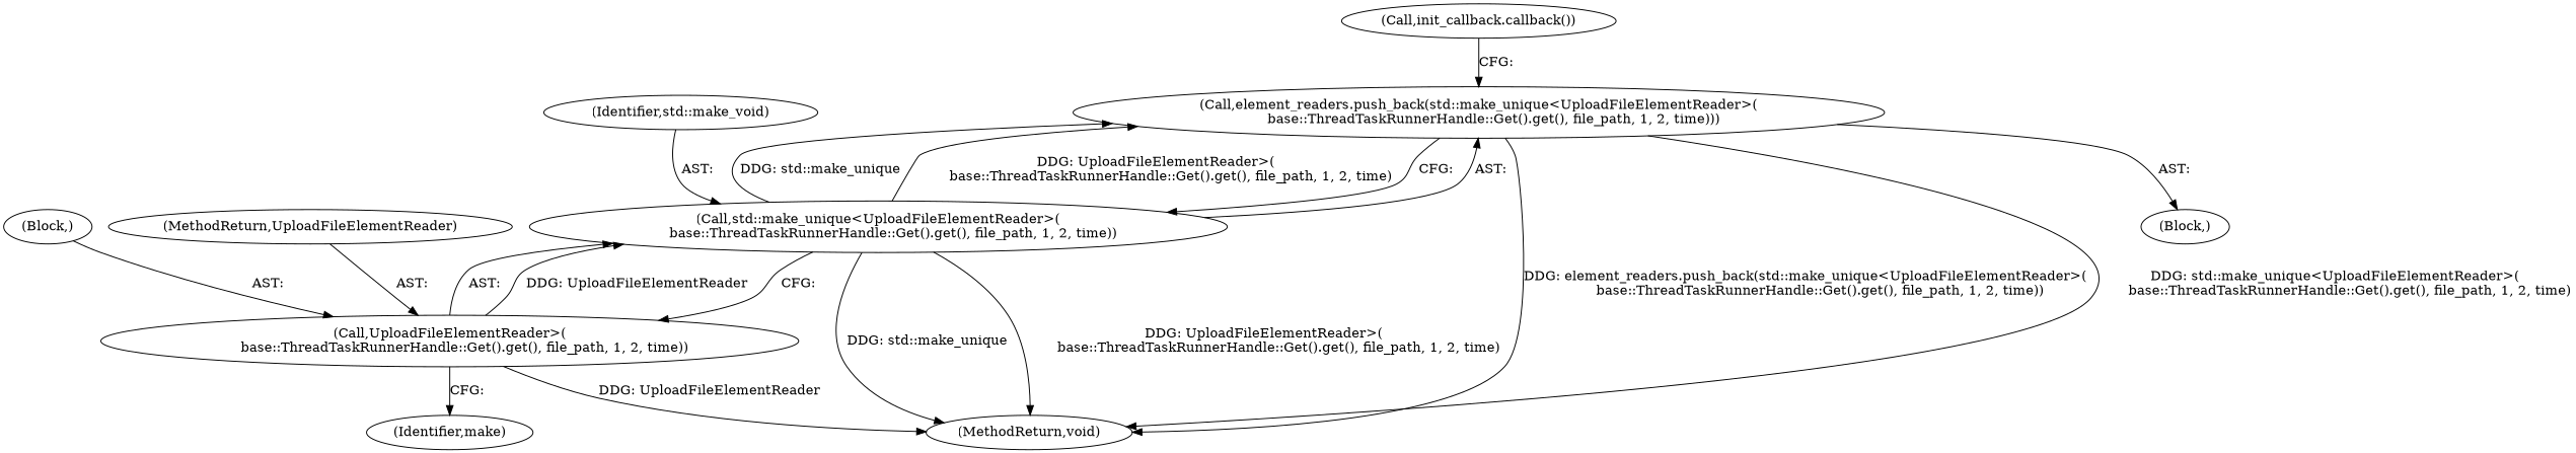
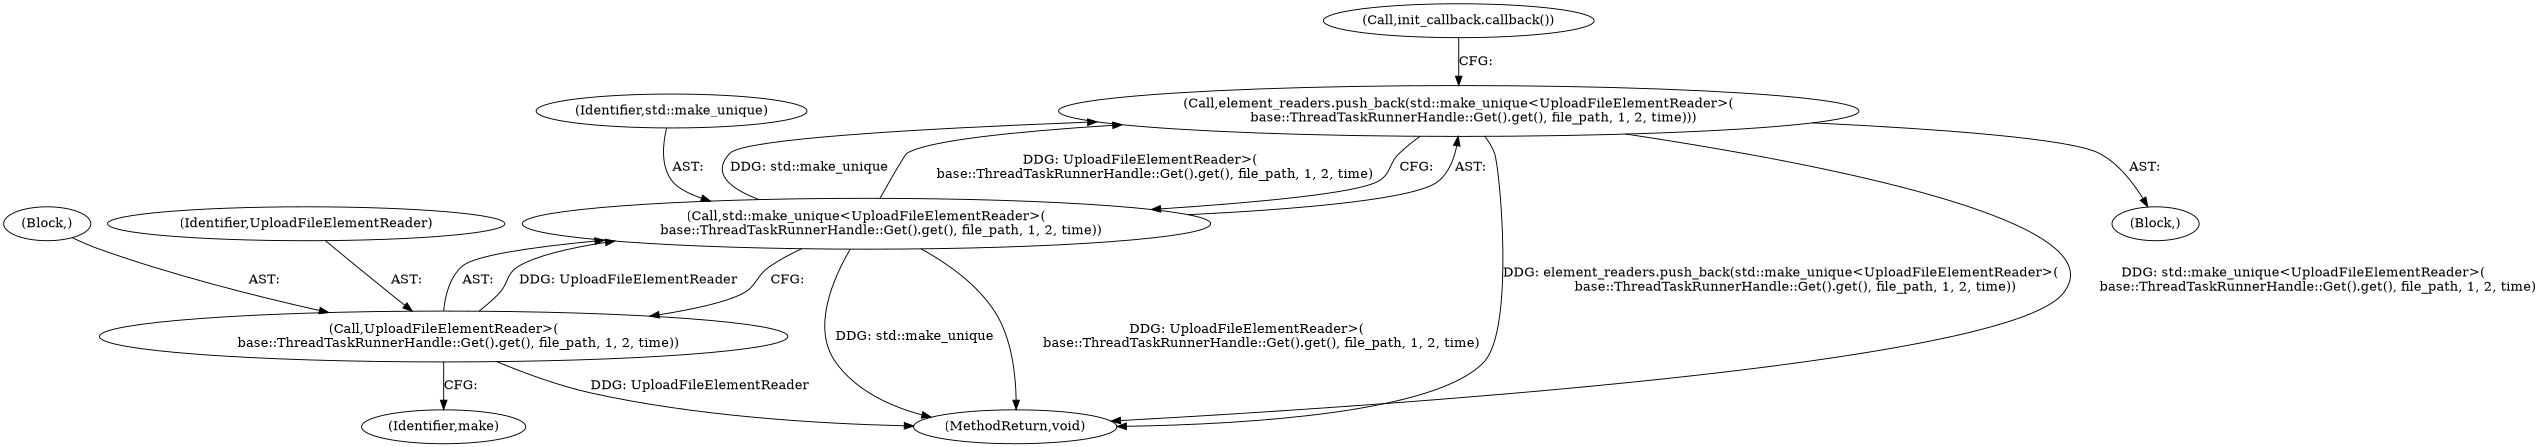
  digraph {
    n1 [label="(Call,element_readers.push_back(std::make_unique<UploadFileElementReader>(\n       base::ThreadTaskRunnerHandle::Get().get(), file_path, 1, 2, time)))"]
    n2 [label="(Call,std::make_unique<UploadFileElementReader>(\n       base::ThreadTaskRunnerHandle::Get().get(), file_path, 1, 2, time))"]
    n3 [label="(Block,)"]
    n4 [label="(MethodReturn,void)"]
    n5 [label="(Call,UploadFileElementReader>(\n       base::ThreadTaskRunnerHandle::Get().get(), file_path, 1, 2, time))"]
    n6 [label="(Identifier,make)"]
    n7 [label="(Call,init_callback.callback())"]
-   n8 [label="(MethodReturn,UploadFileElementReader)"]
+   n8 [label="(Identifier,UploadFileElementReader)"]
    n9 [label="(Block,)"]
-   n10 [label="(Identifier,std::make_void)"]
+   n10 [label="(Identifier,std::make_unique)"]
    n1 -> n2 [label="CFG: "]
    n1 -> n3 [label="AST: "]
    n1 -> n4 [label="DDG: element_readers.push_back(std::make_unique<UploadFileElementReader>(\n       base::ThreadTaskRunnerHandle::Get().get(), file_path, 1, 2, time))"]
    n1 -> n4 [label="DDG: std::make_unique<UploadFileElementReader>(\n       base::ThreadTaskRunnerHandle::Get().get(), file_path, 1, 2, time)"]
    n2 -> n1 [label="AST: "]
    n2 -> n1 [label="DDG: std::make_unique"]
    n2 -> n1 [label="DDG: UploadFileElementReader>(\n       base::ThreadTaskRunnerHandle::Get().get(), file_path, 1, 2, time)"]
    n2 -> n4 [label="DDG: std::make_unique"]
    n2 -> n4 [label="DDG: UploadFileElementReader>(\n       base::ThreadTaskRunnerHandle::Get().get(), file_path, 1, 2, time)"]
    n2 -> n5 [label="CFG: "]
    n5 -> n2 [label="AST: "]
    n5 -> n2 [label="DDG: UploadFileElementReader"]
    n5 -> n4 [label="DDG: UploadFileElementReader"]
    n5 -> n6 [label="CFG: "]
    n7 -> n1 [label="CFG: "]
    n8 -> n5 [label="AST: "]
    n9 -> n5 [label="AST: "]
    n10 -> n2 [label="AST: "]
  }
